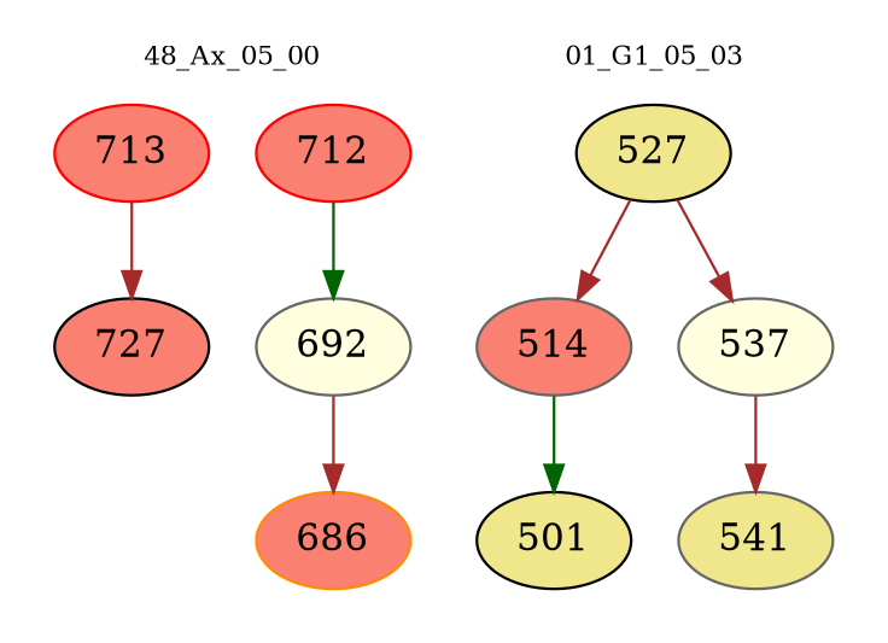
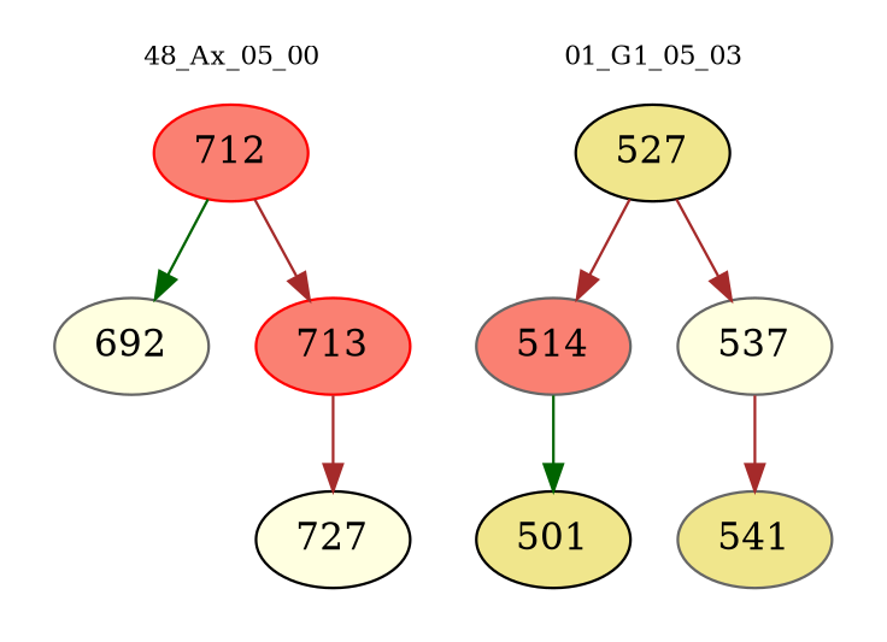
  digraph {
    node [color=gray40 fillcolor=salmon style=filled]
    edge [color=brown]
    n1 [color=red label=712]
    n2 [fillcolor=lightyellow label=692]
    n3 [color=red label=713]
-   n4 [color=darkorange label=686]
-   n5 [color=black label=727]
+   n5 [color=black fillcolor=lightyellow label=727]
    n6 [color=black fillcolor=khaki label=527]
    n7 [label=514]
    n8 [fillcolor=lightyellow label=537]
    n9 [color=black fillcolor=khaki label=501]
    n10 [fillcolor=khaki label=541]
    subgraph cluster_1 {
      color=white
      fontsize=10
      label="48_Ax_05_00"
      n1
      n2
      n3
-     n4
      n5
    }
    subgraph cluster_2 {
      color=white
      fontsize=10
      label="01_G1_05_03"
      n6
      n7
      n8
      n9
      n10
    }
    n1 -> n2 [color=darkgreen]
-   n2 -> n4
+   n1 -> n3
    n3 -> n5
    n6 -> n7
    n6 -> n8
    n7 -> n9 [color=darkgreen]
    n8 -> n10
  }
